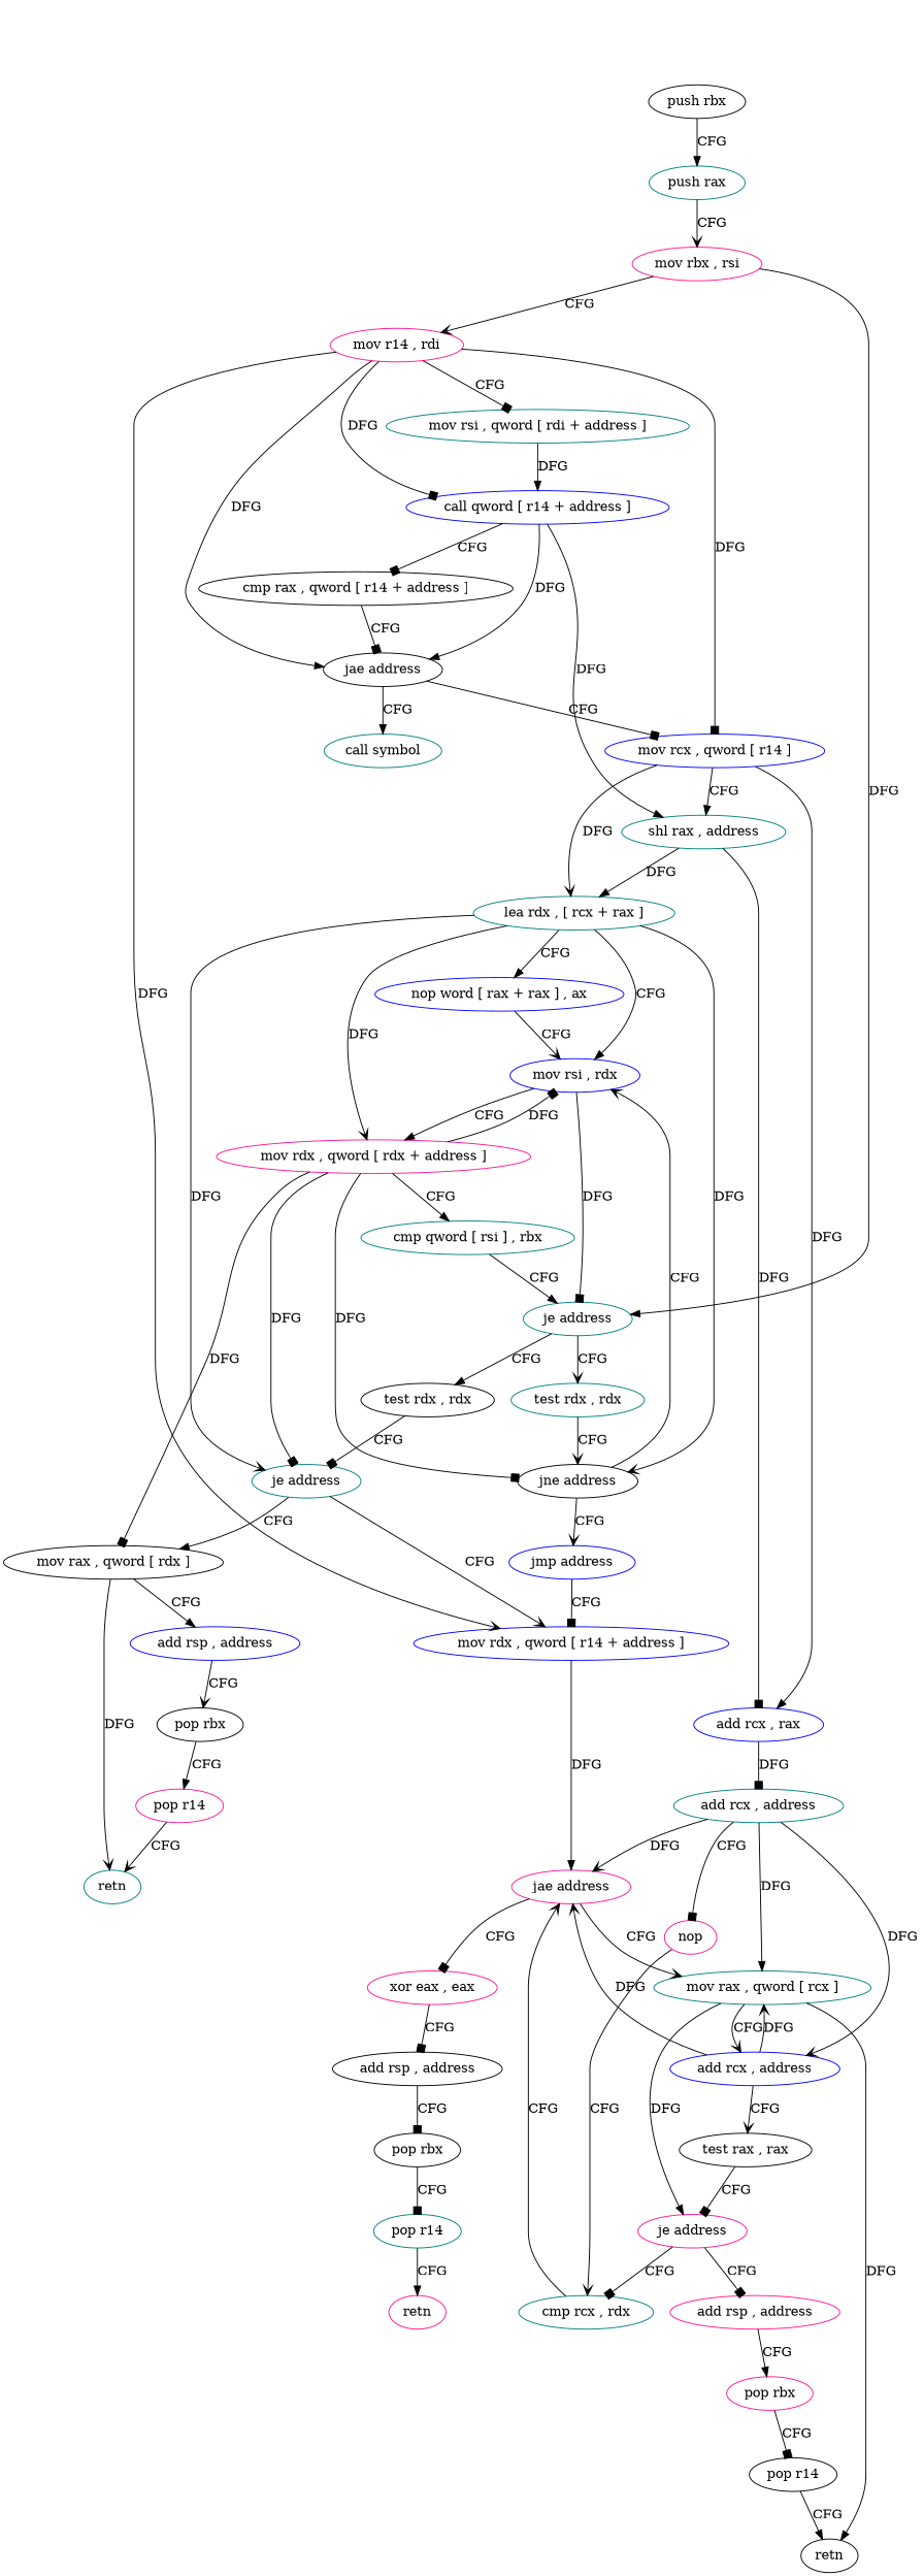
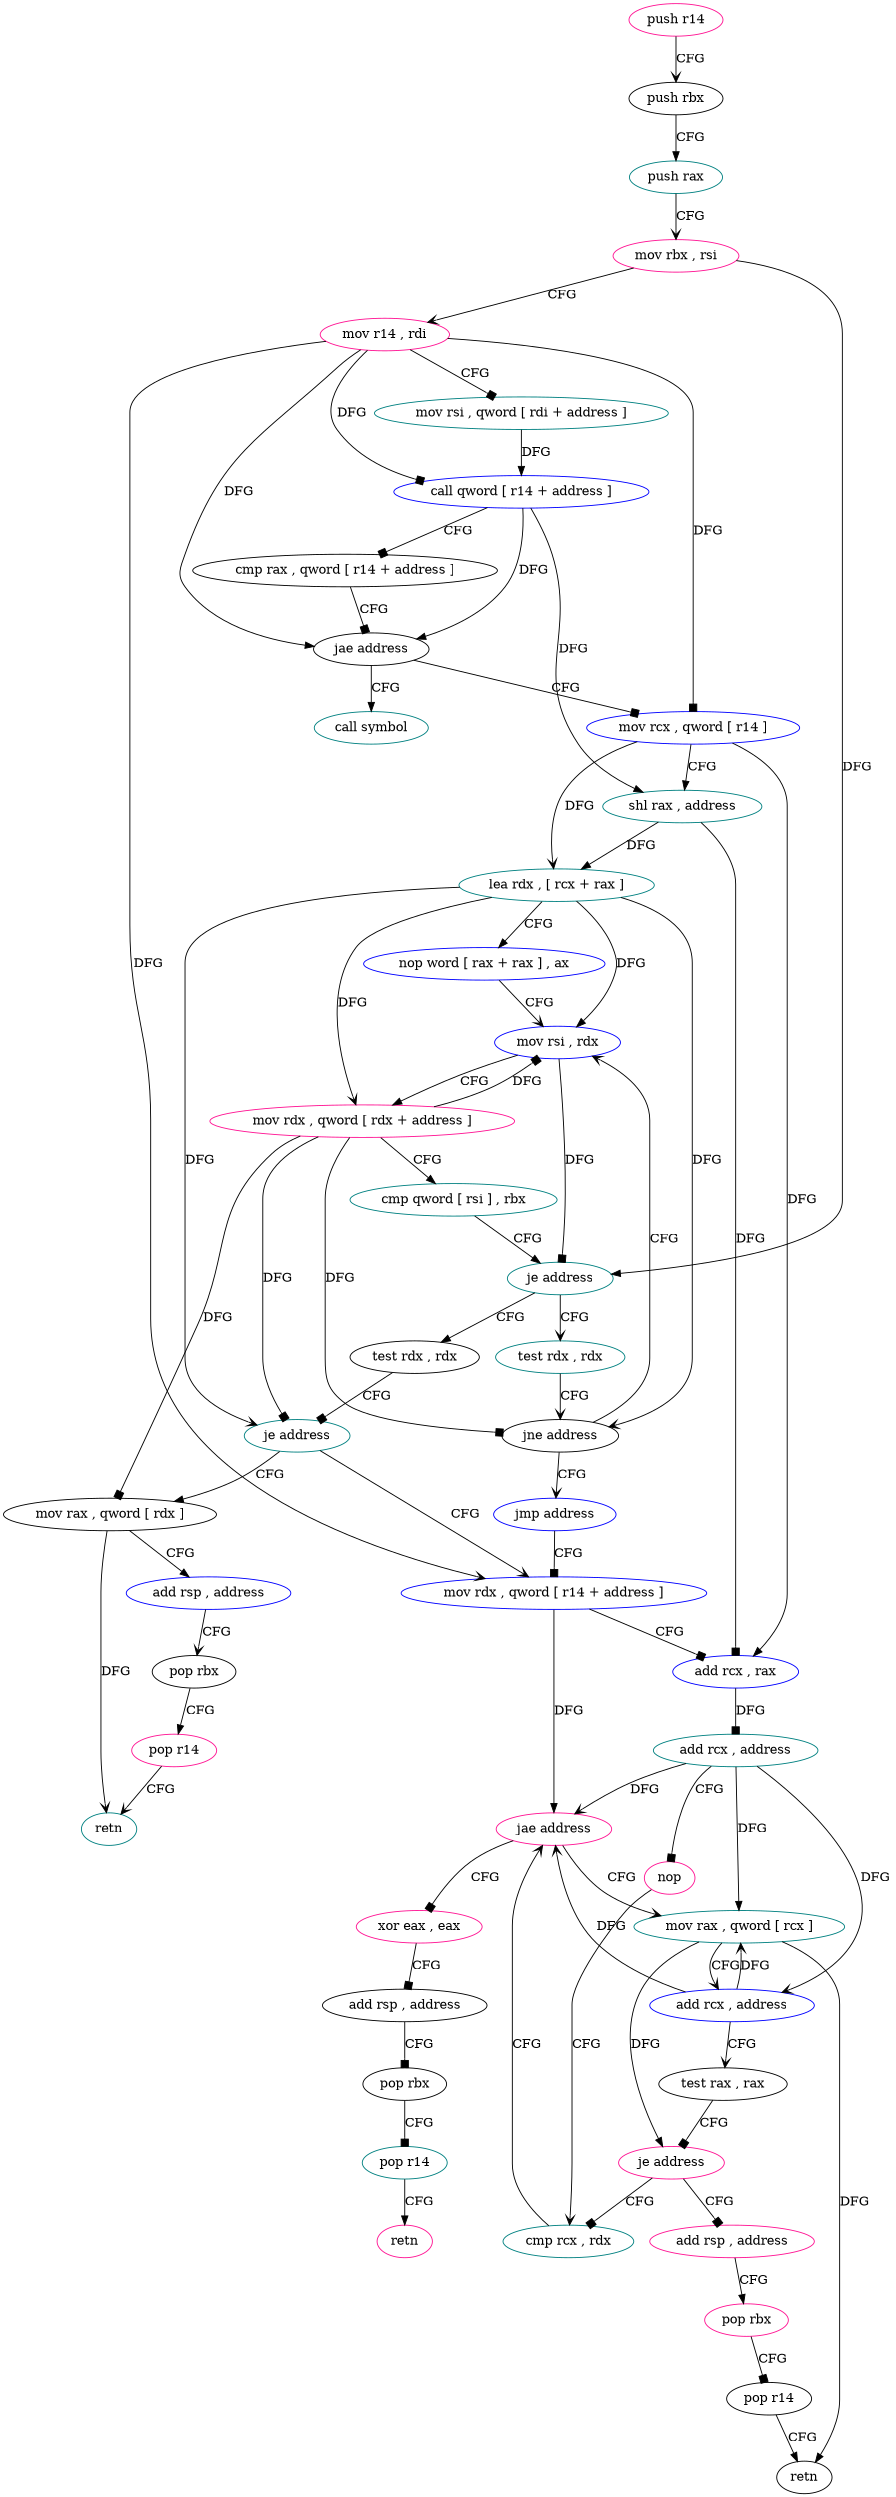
  digraph {
    node [color=teal]
    edge [arrowhead=vee]
+   n1 [color=deeppink label="push r14"]
    n2 [color=black label="push rbx"]
    n3 [label="push rax"]
    n4 [color=deeppink label="mov rbx , rsi"]
    n5 [color=deeppink label="mov r14 , rdi"]
    n6 [label="je address"]
    n7 [label="mov rsi , qword [ rdi + address ]"]
    n8 [color=blue label="call qword [ r14 + address ]"]
    n9 [color=black label="jae address"]
    n10 [color=blue label="mov rcx , qword [ r14 ]"]
    n11 [color=blue label="mov rdx , qword [ r14 + address ]"]
    n12 [color=black label="test rdx , rdx"]
    n13 [label="test rdx , rdx"]
    n14 [color=black label="cmp rax , qword [ r14 + address ]"]
    n15 [label="shl rax , address"]
    n16 [label="call symbol"]
    n17 [label="lea rdx , [ rcx + rax ]"]
    n18 [color=blue label="add rcx , rax"]
    n19 [color=deeppink label="jae address"]
    n20 [color=blue label="nop word [ rax + rax ] , ax"]
    n21 [color=blue label="mov rsi , rdx"]
    n22 [label="je address"]
    n23 [color=black label="jne address"]
    n24 [color=deeppink label="mov rdx , qword [ rdx + address ]"]
    n25 [label="add rcx , address"]
    n26 [color=black label="mov rax , qword [ rdx ]"]
    n27 [color=blue label="add rsp , address"]
    n28 [label=retn]
    n29 [color=blue label="jmp address"]
    n30 [label="cmp qword [ rsi ] , rbx"]
    n31 [label="mov rax , qword [ rcx ]"]
    n32 [color=deeppink label="xor eax , eax"]
    n33 [color=black label="pop rbx"]
    n34 [color=deeppink label=nop]
    n35 [color=blue label="add rcx , address"]
    n36 [label="cmp rcx , rdx"]
    n37 [color=deeppink label="je address"]
    n38 [color=black label=retn]
    n39 [color=black label="test rax , rax"]
    n40 [color=deeppink label="pop r14"]
    n41 [color=black label="add rsp , address"]
    n42 [color=black label="pop rbx"]
    n43 [label="pop r14"]
    n44 [color=deeppink label=retn]
    n45 [color=deeppink label="add rsp , address"]
    n46 [color=deeppink label="pop rbx"]
    n47 [color=black label="pop r14"]
+   n1 -> n2 [label=CFG]
    n2 -> n3 [arrowhead=normal label=CFG]
    n3 -> n4 [label=CFG]
    n4 -> n5 [label=CFG]
    n4 -> n6 [arrowhead=normal label=DFG]
    n5 -> n7 [arrowhead=box label=CFG]
    n5 -> n8 [arrowhead=box label=DFG]
    n5 -> n9 [arrowhead=normal label=DFG]
    n5 -> n10 [arrowhead=box label=DFG]
    n5 -> n11 [label=DFG]
    n6 -> n12 [arrowhead=normal label=CFG]
    n6 -> n13 [label=CFG]
    n7 -> n8 [arrowhead=normal label=DFG]
    n8 -> n9 [arrowhead=normal label=DFG]
    n8 -> n14 [arrowhead=box label=CFG]
    n8 -> n15 [arrowhead=normal label=DFG]
    n9 -> n10 [arrowhead=box label=CFG]
    n9 -> n16 [arrowhead=normal label=CFG]
    n10 -> n15 [arrowhead=normal label=CFG]
    n10 -> n17 [label=DFG]
    n10 -> n18 [arrowhead=normal label=DFG]
+   n11 -> n18 [arrowhead=box label=CFG]
    n11 -> n19 [arrowhead=normal label=DFG]
    n12 -> n22 [arrowhead=box label=CFG]
    n13 -> n23 [label=CFG]
    n14 -> n9 [arrowhead=box label=CFG]
    n15 -> n17 [arrowhead=normal label=DFG]
    n15 -> n18 [arrowhead=box label=DFG]
    n17 -> n20 [arrowhead=normal label=CFG]
-   n17 -> n21 [arrowhead=normal label=CFG]
+   n17 -> n21 [arrowhead=normal label=DFG]
    n17 -> n22 [label=DFG]
    n17 -> n23 [label=DFG]
    n17 -> n24 [label=DFG]
    n18 -> n25 [arrowhead=box label=DFG]
    n19 -> n31 [label=CFG]
    n19 -> n32 [arrowhead=box label=CFG]
    n20 -> n21 [label=CFG]
    n21 -> n6 [arrowhead=box label=DFG]
    n21 -> n24 [arrowhead=normal label=CFG]
    n22 -> n11 [label=CFG]
    n22 -> n26 [arrowhead=normal label=CFG]
    n23 -> n21 [label=CFG]
    n23 -> n29 [label=CFG]
    n24 -> n21 [arrowhead=box label=DFG]
    n24 -> n22 [arrowhead=box label=DFG]
    n24 -> n23 [arrowhead=box label=DFG]
    n24 -> n26 [arrowhead=box label=DFG]
    n24 -> n30 [arrowhead=normal label=CFG]
    n25 -> n19 [label=DFG]
    n25 -> n31 [arrowhead=normal label=DFG]
    n25 -> n34 [arrowhead=box label=CFG]
    n25 -> n35 [label=DFG]
    n26 -> n27 [arrowhead=normal label=CFG]
    n26 -> n28 [label=DFG]
    n27 -> n33 [label=CFG]
    n29 -> n11 [arrowhead=box label=CFG]
    n30 -> n6 [arrowhead=normal label=CFG]
    n31 -> n35 [label=CFG]
    n31 -> n37 [arrowhead=normal label=DFG]
    n31 -> n38 [arrowhead=normal label=DFG]
    n32 -> n41 [arrowhead=box label=CFG]
    n33 -> n40 [arrowhead=normal label=CFG]
    n34 -> n36 [label=CFG]
    n35 -> n19 [label=DFG]
    n35 -> n31 [label=DFG]
    n35 -> n39 [label=CFG]
    n36 -> n19 [label=CFG]
    n37 -> n36 [arrowhead=box label=CFG]
    n37 -> n45 [arrowhead=box label=CFG]
    n39 -> n37 [arrowhead=box label=CFG]
    n40 -> n28 [label=CFG]
    n41 -> n42 [arrowhead=box label=CFG]
    n42 -> n43 [arrowhead=box label=CFG]
    n43 -> n44 [arrowhead=normal label=CFG]
    n45 -> n46 [arrowhead=normal label=CFG]
    n46 -> n47 [arrowhead=box label=CFG]
    n47 -> n38 [arrowhead=normal label=CFG]
  }
